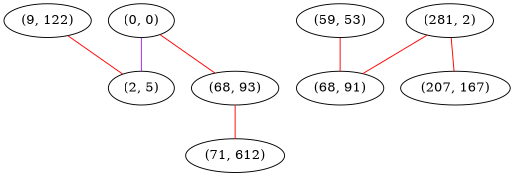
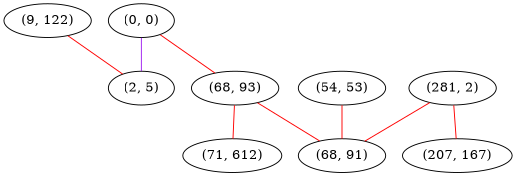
  graph {
    edge [color=red weight=1]
    n1 [label="(2, 5)"]
    "(9, 122)"
    "(68, 93)"
    "(68, 91)"
    n5 [label="(71, 612)"]
    "(0, 0)"
-   "(59, 53)"
+   "(59, 53)" [label="(54, 53)"]
    n8 [label="(281, 2)"]
    "(207, 167)"
    "(9, 122)" -- n1
+   "(68, 93)" -- "(68, 91)"
    "(68, 93)" -- n5
    "(0, 0)" -- n1 [color=purple weight=4]
    "(0, 0)" -- "(68, 93)"
    "(59, 53)" -- "(68, 91)"
    n8 -- "(68, 91)"
    n8 -- "(207, 167)"
  }
